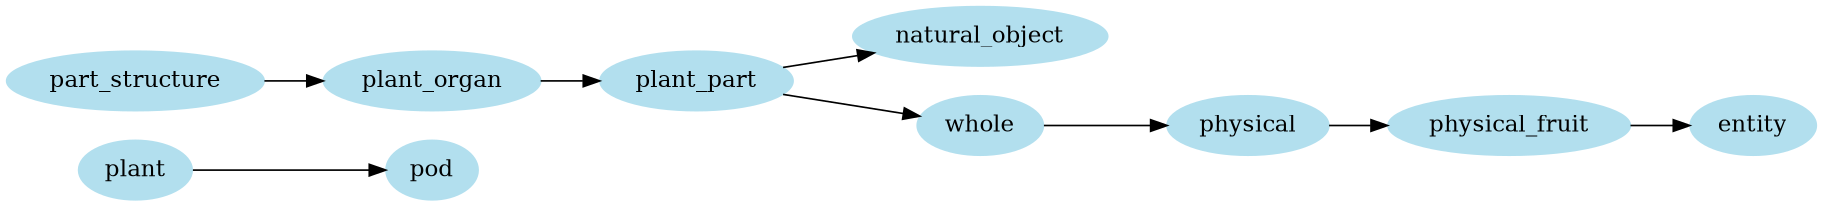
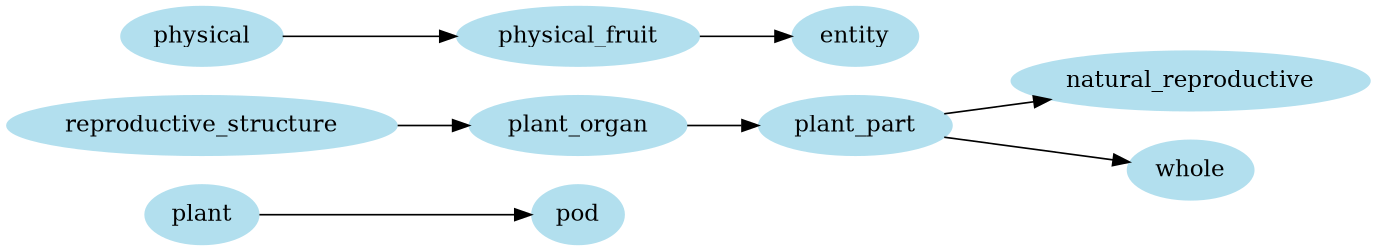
  digraph {
    rankdir=LR
    node [color=lightblue2 style=filled]
    n1 [label=plant]
    pod
-   reproductive_structure [label=part_structure]
+   reproductive_structure
    plant_organ
    plant_part
-   natural_object
+   natural_object [label=natural_reproductive]
    whole
    n8 [label=physical]
    n9 [label=physical_fruit]
    entity
    n1 -> pod
    reproductive_structure -> plant_organ
    plant_organ -> plant_part
    plant_part -> natural_object
    plant_part -> whole
-   whole -> n8
    n8 -> n9
    n9 -> entity
  }
